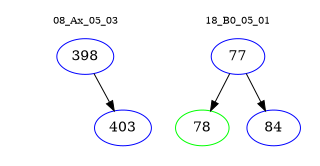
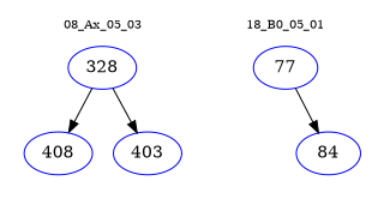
  digraph {
    node [color=blue]
    edge [color=black]
-   n1 [label=398]
+   n1 [label=328]
+   n2 [label=408]
    n3 [label=403]
    n4 [label=77]
-   n5 [color=green label=78]
    n6 [label=84]
    subgraph cluster_1 {
      color=white
      fontsize=10
      label="08_Ax_05_03"
      n1
+     n2
      n3
    }
    subgraph cluster_2 {
      color=white
      fontsize=10
      label="18_B0_05_01"
      n4
-     n5
      n6
    }
+   n1 -> n2
    n1 -> n3
-   n4 -> n5
    n4 -> n6
  }
